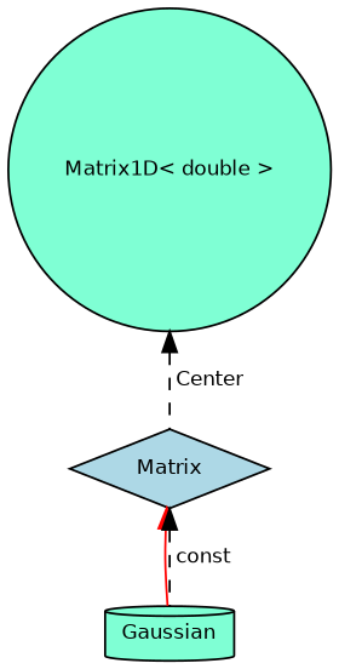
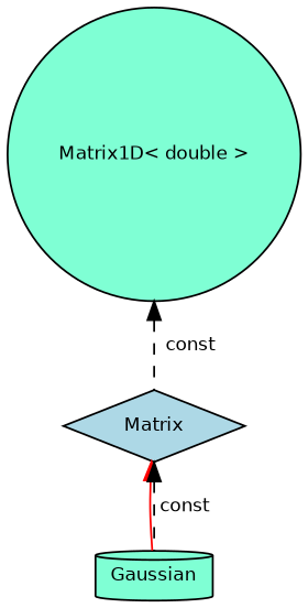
  digraph {
    node [color=black fillcolor=aquamarine fontname=Helvetica fontsize=10 style=filled]
    edge [color=black dir=back fontname=Helvetica fontsize=10 labelfontname=Helvetica labelfontsize=10 style=dashed]
    n1 [fontcolor=black height=0.2 label=Gaussian shape=cylinder width=0.4]
    n2 [fillcolor=lightblue height=0.2 label=Matrix shape=diamond width=0.4]
    n3 [height=0.2 label="Matrix1D\< double \>" shape=circle width=0.4]
    n2 -> n1 [color=red style=solid]
    n2 -> n1 [label=" const"]
-   n3 -> n2 [label=" Center"]
+   n3 -> n2 [label=" const"]
  }
